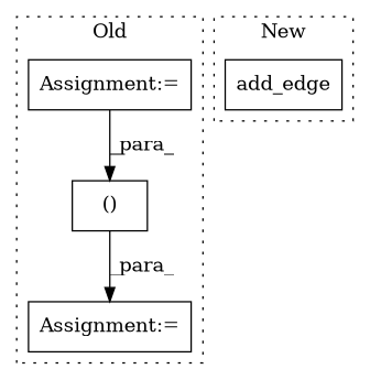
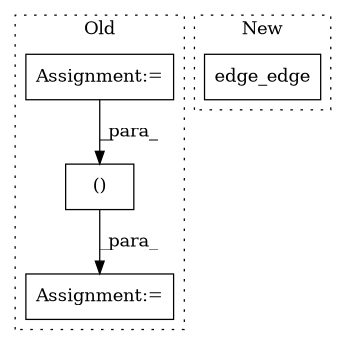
  digraph {
    node [a=7 shape=box]
    n1 [a=106 l=33 label="()" s=1284]
    n2 [l=10 label="Assignment:=" s=1274]
    n3 [l=1 label="Assignment:=" s=1152]
-   n4 [a=32 l="9,1" label=add_edge s="1391,1411"]
+   n4 [a=32 l="9,1" label=edge_edge s="1391,1411"]
    subgraph cluster_1 {
      label=Old
      style=dotted
      n1
      n2
      n3
    }
    subgraph cluster_2 {
      label=New
      style=dotted
      n4
    }
    n1 -> n2 [label=_para_]
    n3 -> n1 [label=_para_]
  }
